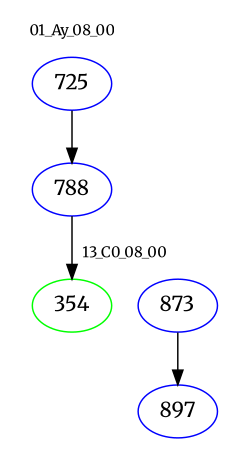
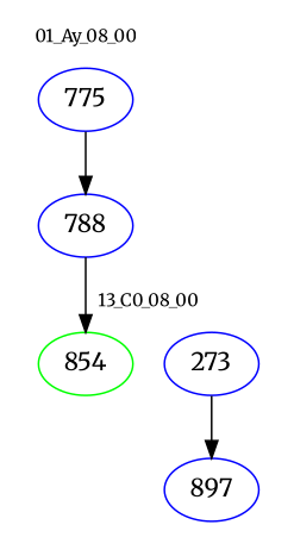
  digraph {
    fontname=Merriweather
    node [color=blue fontname=Merriweather]
    edge [color=black fontname=Merriweather]
-   n1 [label=725]
+   n1 [label=775]
    n2 [label=788]
-   n3 [label=873]
-   n4 [color=green label=354]
+   n3 [label=273]
+   n4 [color=green label=854]
    n5 [label=897]
    subgraph cluster_1 {
      color=white
      fontsize=10
      label="01_Ay_08_00"
      n1
      n2
    }
    subgraph cluster_2 {
      color=white
      fontsize=10
      label="13_C0_08_00"
      n3
      n4
      n5
    }
    n1 -> n2
    n2 -> n4
    n3 -> n5
  }
